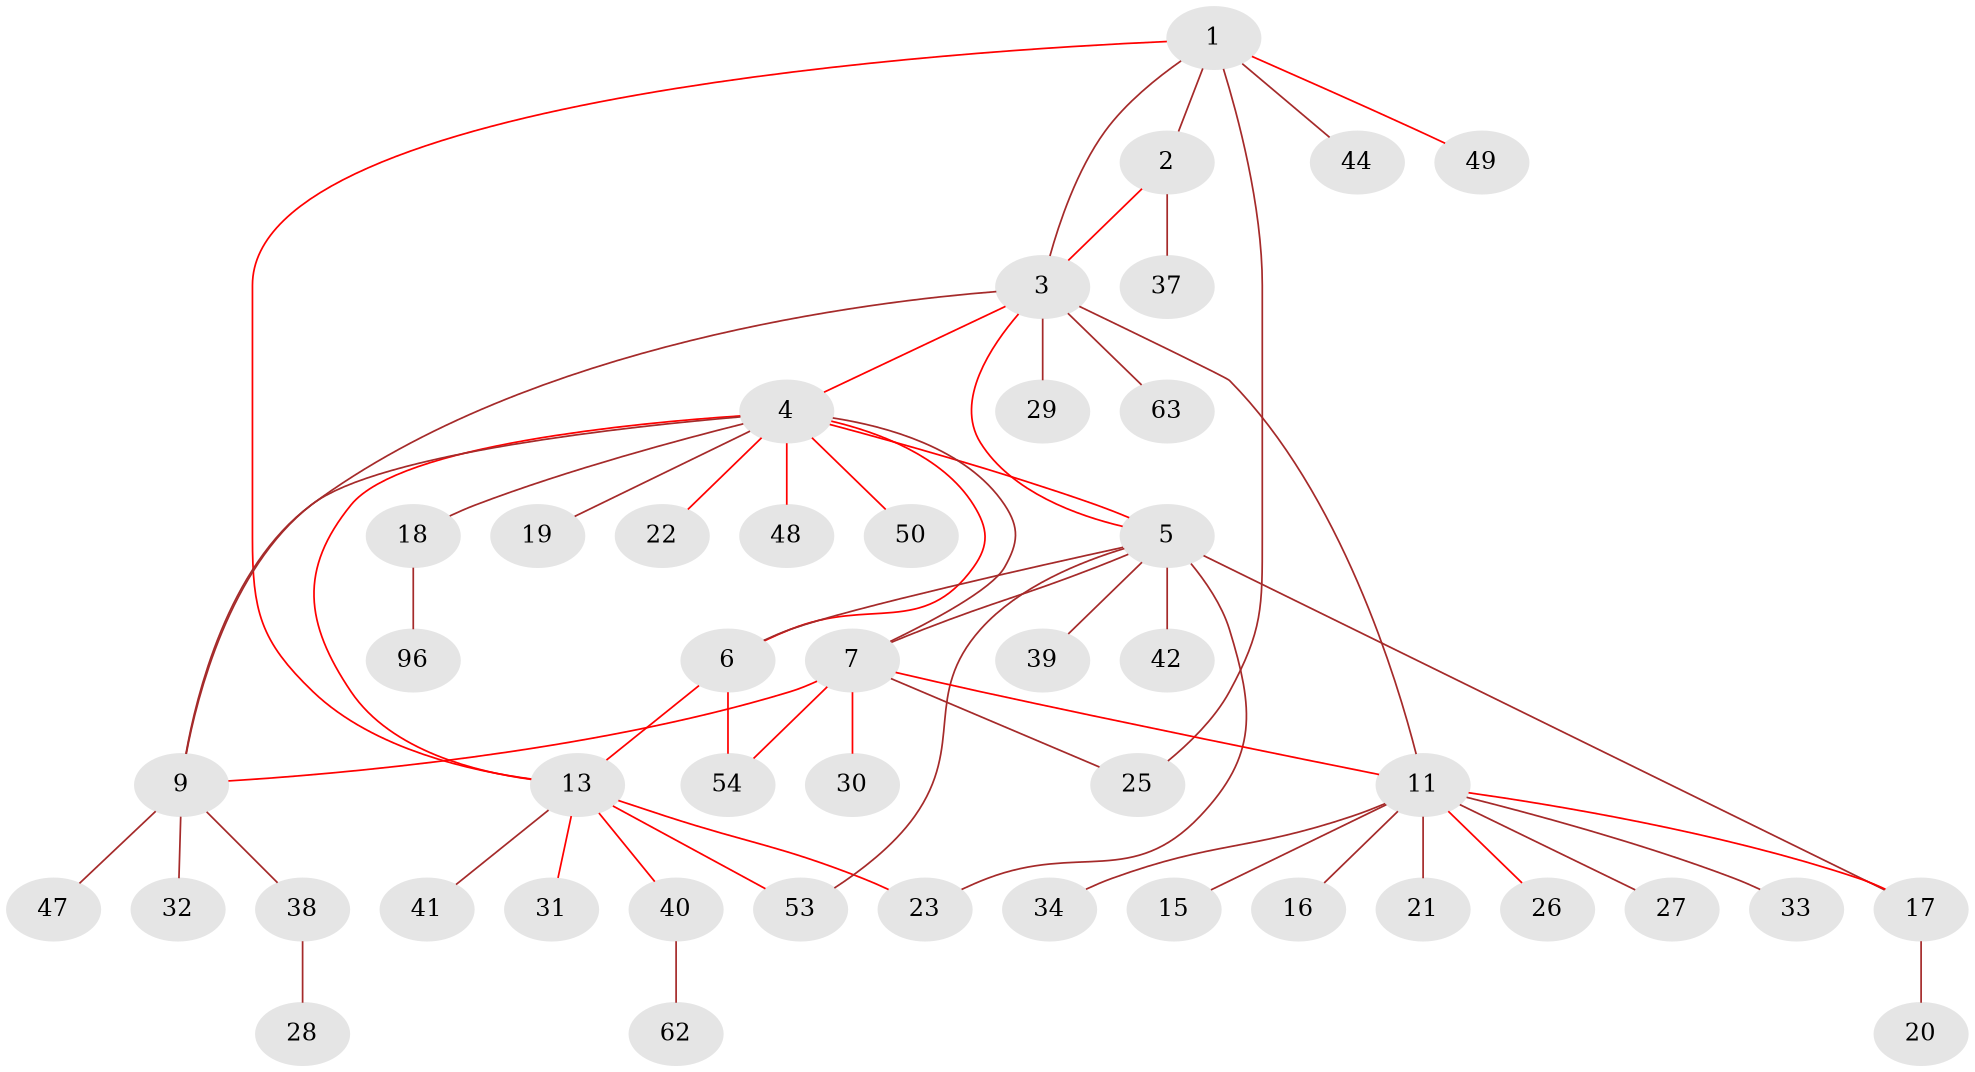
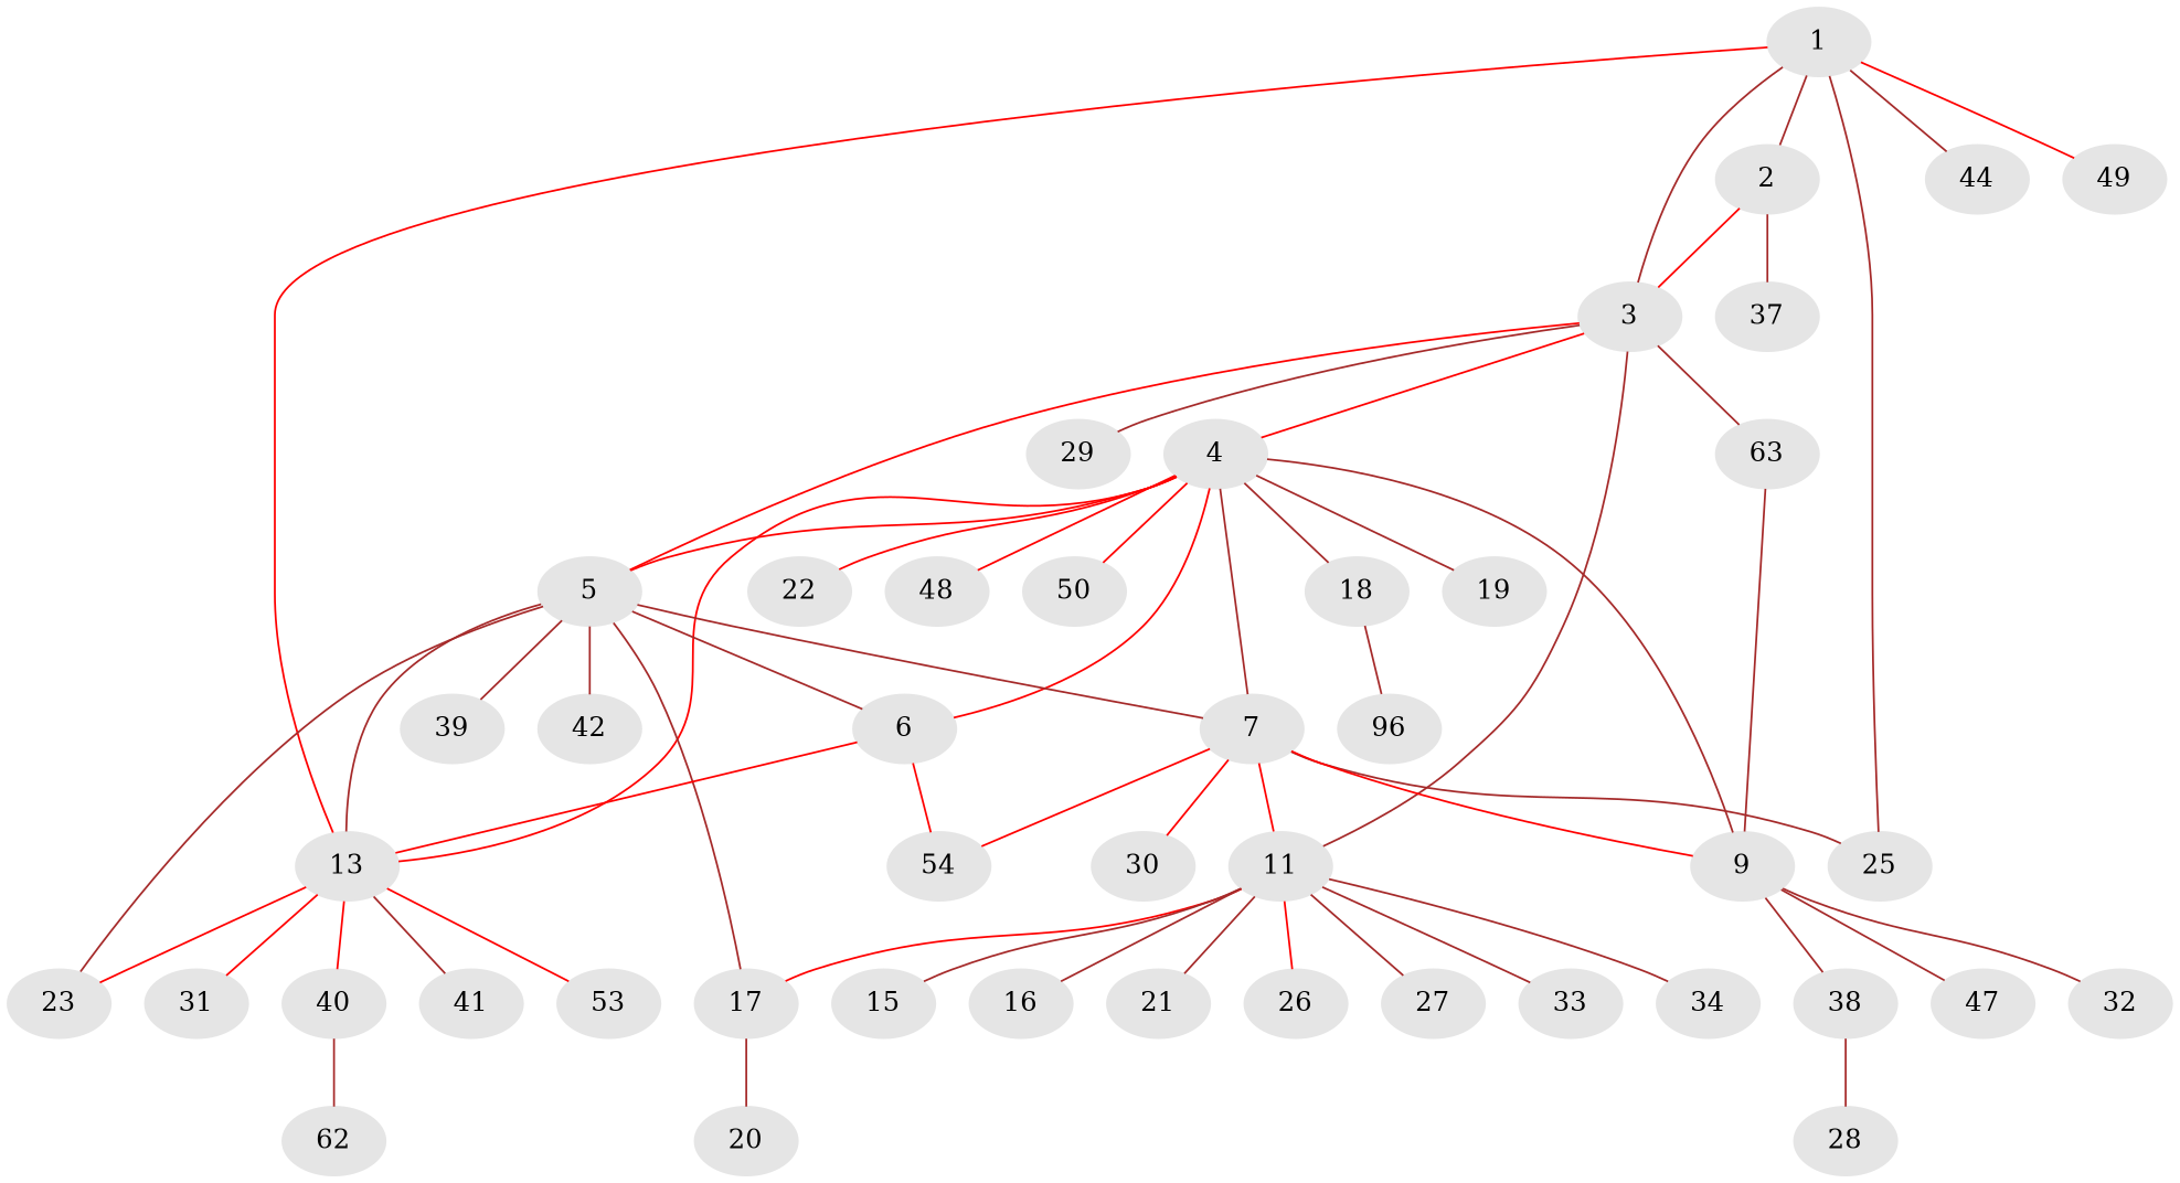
  graph {
    node [color=gray90 style=filled]
    edge [color=brown]
    1 [super="+58"]
    2 [super="+51"]
    3 [super="+35"]
    13 [super="+14"]
    25
    44
    49 [super="+57"]
    37
    4 [super="+8"]
    5 [super="+59"]
    9 [super="+24"]
    11 [super="+12"]
    29 [super="+56"]
    63
    23
    31 [super="+36"]
    40 [super="+60"]
    41
    53
    6
    7 [super="+10"]
    18
    19 [super="+52"]
    22
    48
    50 [super="+55"]
    17 [super="+45"]
    39
    42
    32
    38
    47
    15
    16
    21
    26
    27
    33
    34 [super="+43"]
    54
    30
    n42 [label=96 super="+61"]
    20
    28
    62
    1 -- 2
    1 -- 3
    1 -- 13 [color=red]
    1 -- 25
    1 -- 44
    1 -- 49 [color=red]
    2 -- 3 [color=red]
    2 -- 37
    3 -- 4 [color=red]
    3 -- 5 [color=red]
-   3 -- 9
+   63 -- 9
    3 -- 11
    3 -- 29
    3 -- 63
    13 -- 23 [color=red]
    13 -- 31 [color=red]
    13 -- 40 [color=red]
    13 -- 41
    13 -- 53 [color=red]
    4 -- 13 [color=red]
    4 -- 5 [color=red]
    4 -- 9
    4 -- 6 [color=red]
    4 -- 7
    4 -- 18
    4 -- 19
    4 -- 22 [color=red]
    4 -- 48 [color=red]
    4 -- 50 [color=red]
-   5 -- 53
+   5 -- 13
    5 -- 23
    5 -- 6
    5 -- 7
    5 -- 17
    5 -- 39
    5 -- 42
    9 -- 32
    9 -- 38
    9 -- 47
    11 -- 17 [color=red]
    11 -- 15
    11 -- 16
    11 -- 21
    11 -- 26 [color=red]
    11 -- 27
    11 -- 33
    11 -- 34
    40 -- 62
    6 -- 13 [color=red]
    6 -- 54 [color=red]
    7 -- 25
    7 -- 9 [color=red]
    7 -- 11 [color=red weight=2]
    7 -- 54 [color=red]
    7 -- 30 [color=red]
    18 -- n42
    17 -- 20
    38 -- 28
  }
